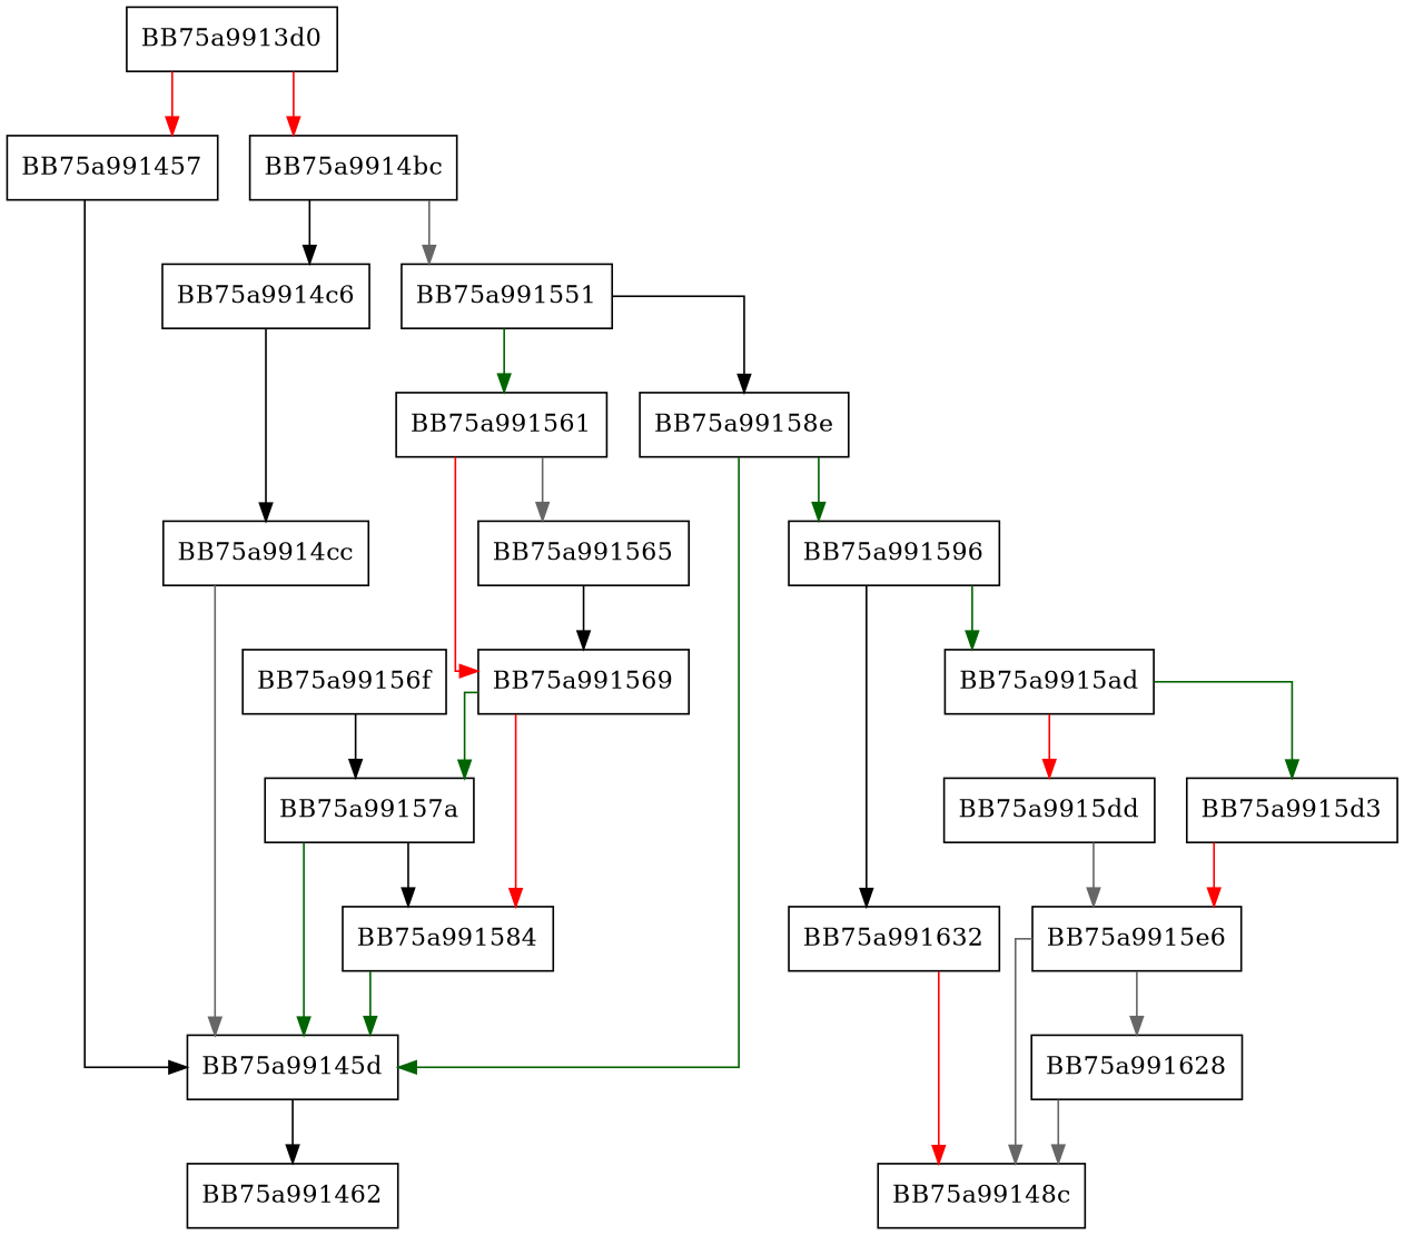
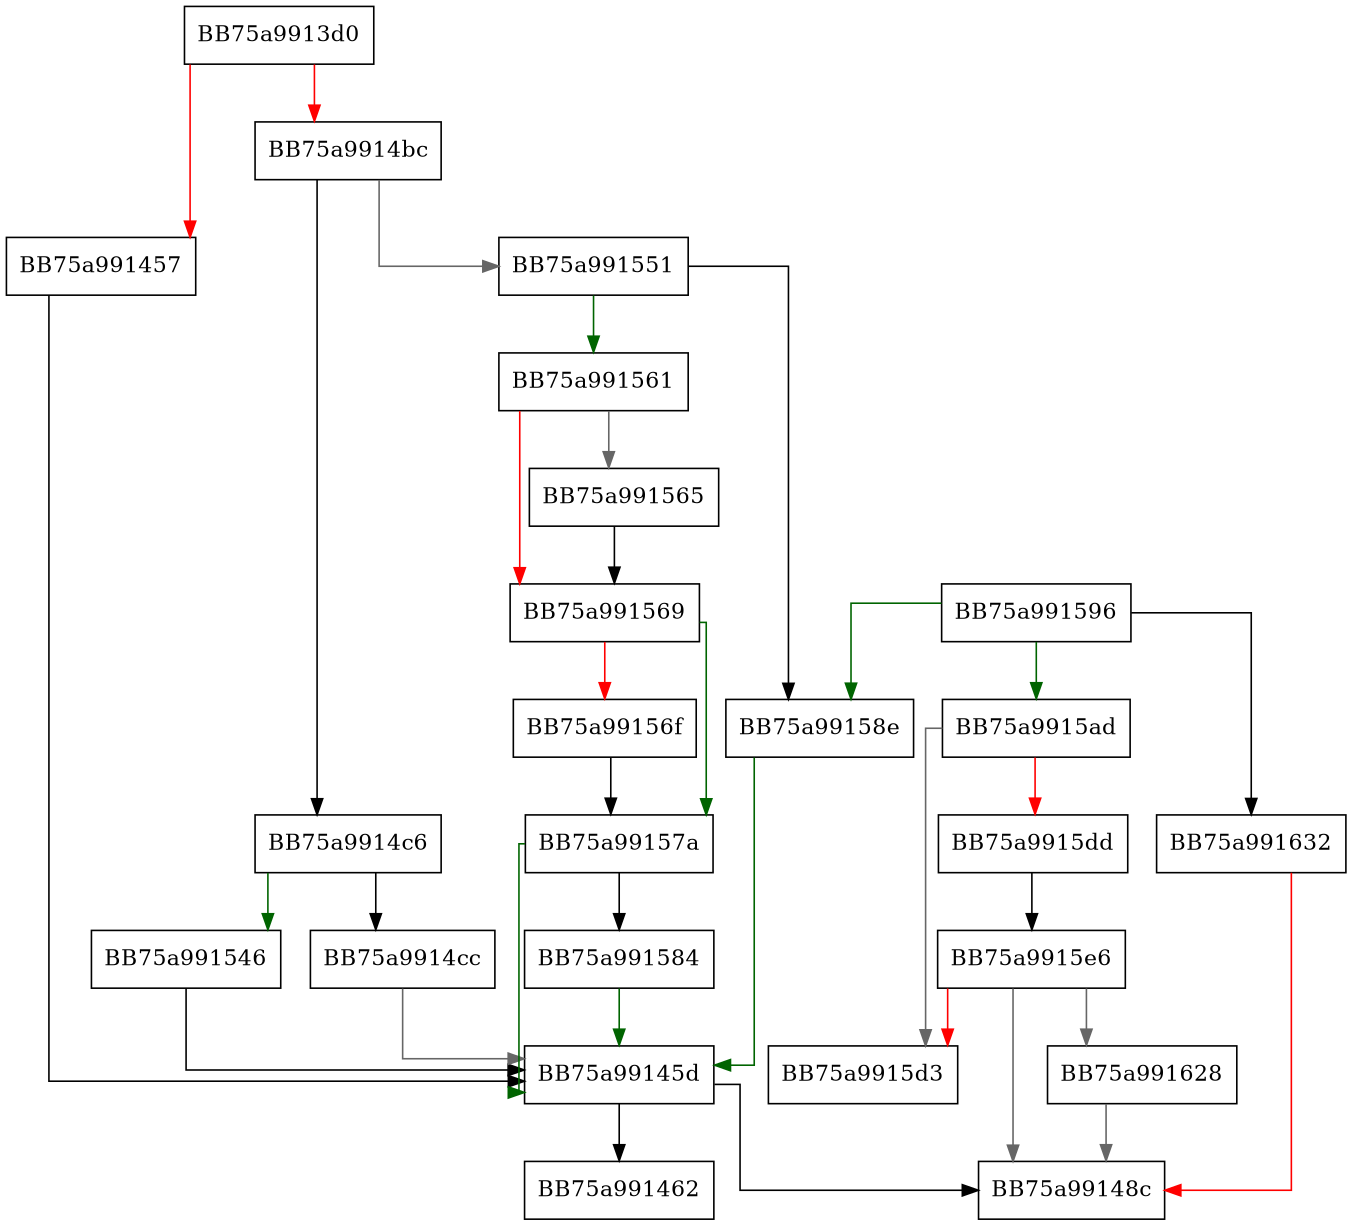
  digraph {
    splines=ortho
    node [shape=box]
    edge [color=black]
    BB75a9913d0
    BB75a9914bc
    BB75a991457
    BB75a991551
    BB75a9914c6
    BB75a99145d
    BB75a99158e
    BB75a991561
+   BB75a991546
    BB75a9914cc
    BB75a99148c
    BB75a991462
    BB75a991596
    BB75a991569
    BB75a991565
    BB75a991632
    BB75a9915ad
    BB75a99157a
    BB75a99156f
    BB75a991584
    BB75a9915dd
    BB75a9915d3
    BB75a9915e6
    BB75a991628
    BB75a9913d0 -> BB75a9914bc [color=red]
    BB75a9913d0 -> BB75a991457 [color=red]
    BB75a9914bc -> BB75a991551 [color=gray40]
    BB75a9914bc -> BB75a9914c6
    BB75a991457 -> BB75a99145d
    BB75a991551 -> BB75a99158e
    BB75a991551 -> BB75a991561 [color=darkgreen]
+   BB75a9914c6 -> BB75a991546 [color=darkgreen]
    BB75a9914c6 -> BB75a9914cc
+   BB75a99145d -> BB75a99148c
    BB75a99145d -> BB75a991462
    BB75a99158e -> BB75a99145d [color=darkgreen]
-   BB75a99158e -> BB75a991596 [color=darkgreen]
+   BB75a991596 -> BB75a99158e [color=darkgreen]
    BB75a991561 -> BB75a991569 [color=red]
    BB75a991561 -> BB75a991565 [color=gray40]
+   BB75a991546 -> BB75a99145d
    BB75a9914cc -> BB75a99145d [color=gray40]
    BB75a991596 -> BB75a991632
    BB75a991596 -> BB75a9915ad [color=darkgreen]
    BB75a991569 -> BB75a99157a [color=darkgreen]
-   BB75a991569 -> BB75a991584 [color=red]
+   BB75a991569 -> BB75a99156f [color=red]
    BB75a991565 -> BB75a991569
    BB75a991632 -> BB75a99148c [color=red]
    BB75a9915ad -> BB75a9915dd [color=red]
-   BB75a9915ad -> BB75a9915d3 [color=darkgreen]
+   BB75a9915ad -> BB75a9915d3 [color=gray40]
    BB75a99157a -> BB75a99145d [color=darkgreen]
    BB75a99157a -> BB75a991584
    BB75a99156f -> BB75a99157a
    BB75a991584 -> BB75a99145d [color=darkgreen]
-   BB75a9915dd -> BB75a9915e6 [color=gray40]
-   BB75a9915d3 -> BB75a9915e6 [color=red]
+   BB75a9915dd -> BB75a9915e6
+   BB75a9915e6 -> BB75a9915d3 [color=red]
    BB75a9915e6 -> BB75a99148c [color=gray40]
    BB75a9915e6 -> BB75a991628 [color=gray40]
    BB75a991628 -> BB75a99148c [color=gray40]
  }
